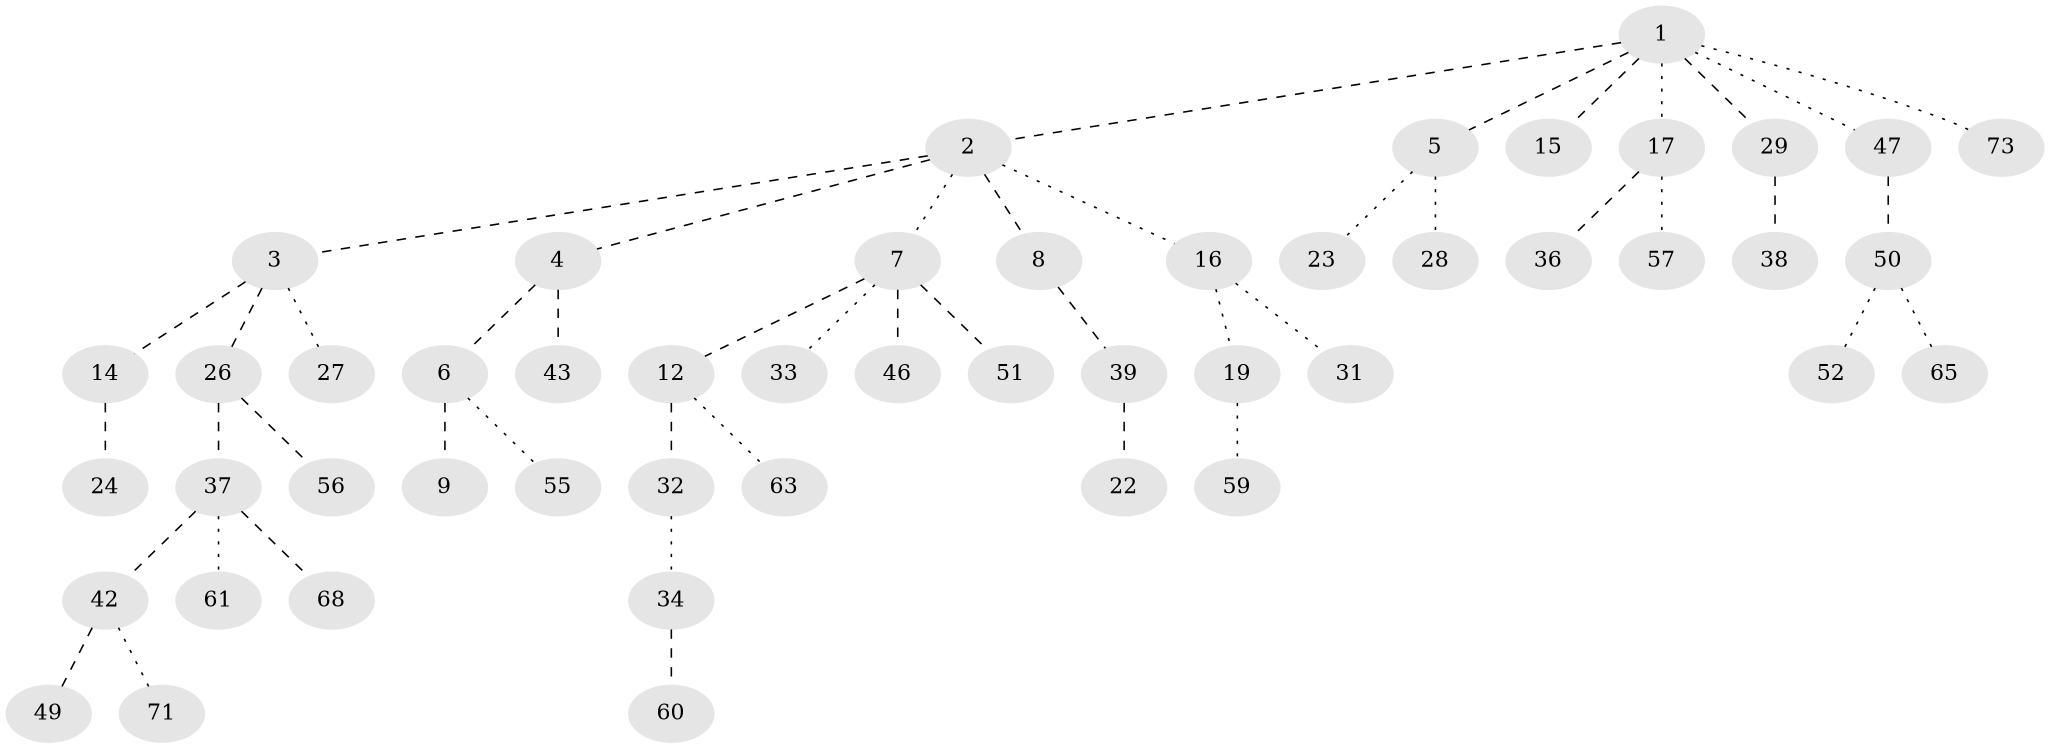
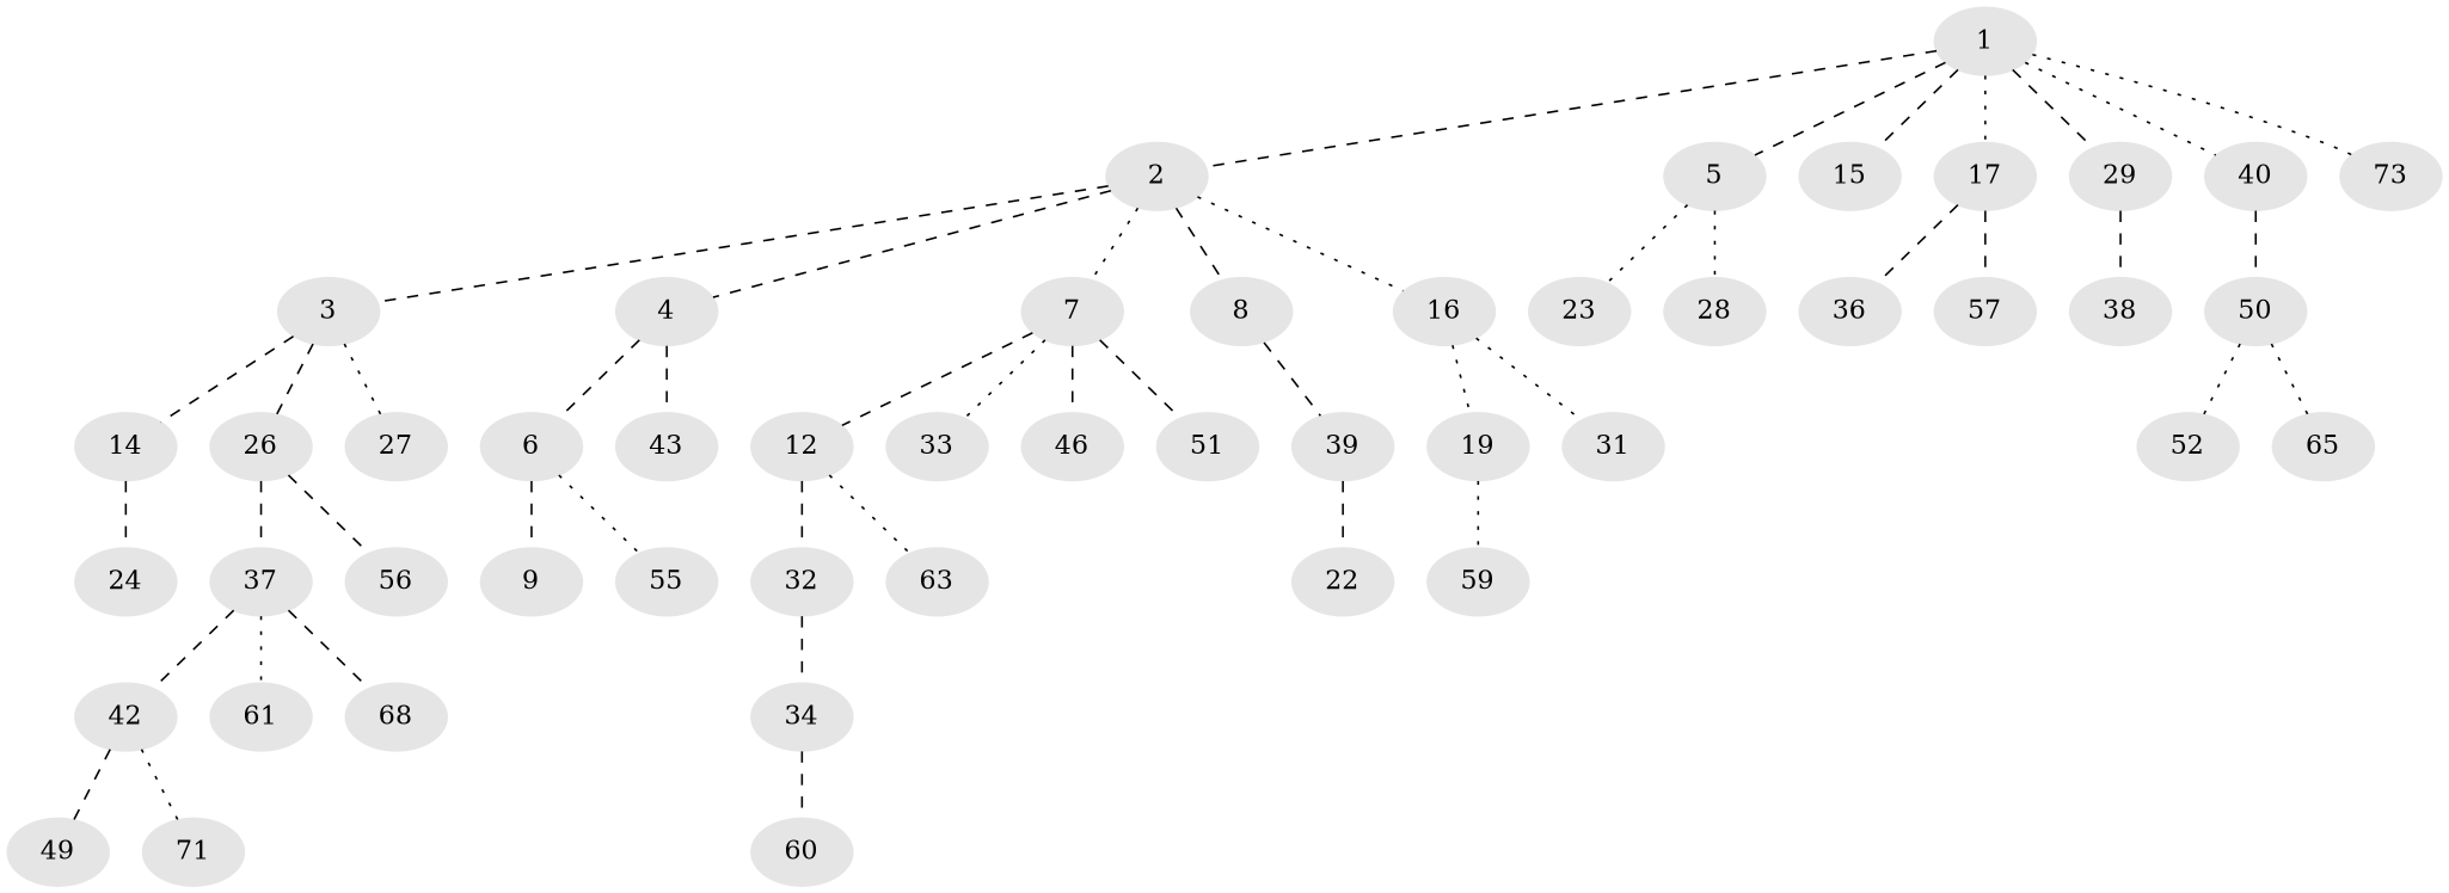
  graph {
    node [color=gray90 style=filled]
    edge [style=dashed]
    1 [super="+10"]
    2 [super="+76"]
    5 [super="+20"]
    15
    17 [super="+41"]
    29 [super="+30"]
-   40 [super="+75" label=47]
+   40 [super="+75"]
    73
    3 [super="+47"]
    4 [super="+11"]
    7 [super="+13"]
    8 [super="+18"]
    16 [super="+54"]
    23 [super="+25"]
    28 [super="+48"]
    36
    57
    38
    50 [super="+72"]
    14 [super="+35"]
    26 [super="+64"]
    27
    6
    43 [super="+78"]
    12 [super="+53"]
    33 [super="+69"]
    46
    51
    39
    19 [super="+21"]
    31
    24
    37 [super="+45"]
    56
    9 [super="+62"]
    55 [super="+67"]
    32 [super="+44"]
    63
    22 [super="+58"]
    34 [super="+66"]
    59
    42 [super="+70"]
    61
    68
    60
    49 [super="+77"]
    71 [super="+74"]
    52
    65
    1 -- 2
    1 -- 5
    1 -- 15
    1 -- 17 [style=dotted]
    1 -- 29
    1 -- 40 [style=dotted]
    1 -- 73 [style=dotted]
    2 -- 3
    2 -- 4
    2 -- 7 [style=dotted]
    2 -- 8
    2 -- 16 [style=dotted]
    5 -- 23 [style=dotted]
    5 -- 28 [style=dotted]
    17 -- 36
-   17 -- 57 [style=dotted]
+   17 -- 57
    29 -- 38
    40 -- 50
    3 -- 14
    3 -- 26
    3 -- 27 [style=dotted]
    4 -- 6
    4 -- 43
    7 -- 12
    7 -- 33 [style=dotted]
    7 -- 46
    7 -- 51
    8 -- 39
    16 -- 19 [style=dotted]
    16 -- 31 [style=dotted]
    50 -- 52 [style=dotted]
    50 -- 65 [style=dotted]
    14 -- 24
    26 -- 37
    26 -- 56
    6 -- 9
    6 -- 55 [style=dotted]
    12 -- 32
    12 -- 63 [style=dotted]
    39 -- 22
    19 -- 59 [style=dotted]
    37 -- 42
    37 -- 61 [style=dotted]
    37 -- 68
-   32 -- 34 [style=dotted]
+   32 -- 34
    34 -- 60
    42 -- 49
    42 -- 71 [style=dotted]
  }
